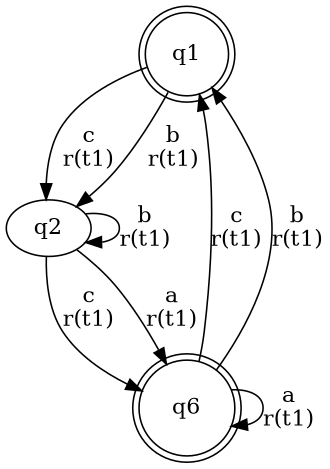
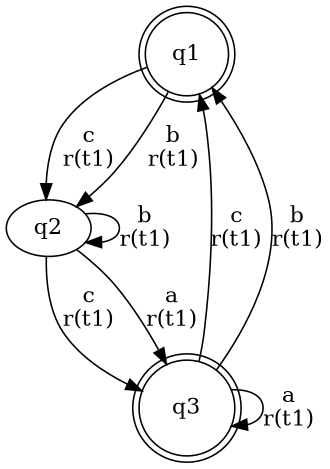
  digraph {
    node [shape=doublecircle]
    n1 [label=q1]
    n2 [label=q2 shape=""]
-   n3 [label=q6]
+   n3 [label=q3]
    n1 -> n2 [label="c\nr(t1)\n"]
    n1 -> n2 [label="b\nr(t1)\n"]
    n2 -> n2 [label="b\nr(t1)\n"]
    n2 -> n3 [label="c\nr(t1)\n"]
    n2 -> n3 [label="a\nr(t1)\n"]
    n3 -> n1 [label="c\nr(t1)\n"]
    n3 -> n1 [label="b\nr(t1)\n"]
    n3 -> n3 [label="a\nr(t1)\n"]
  }
